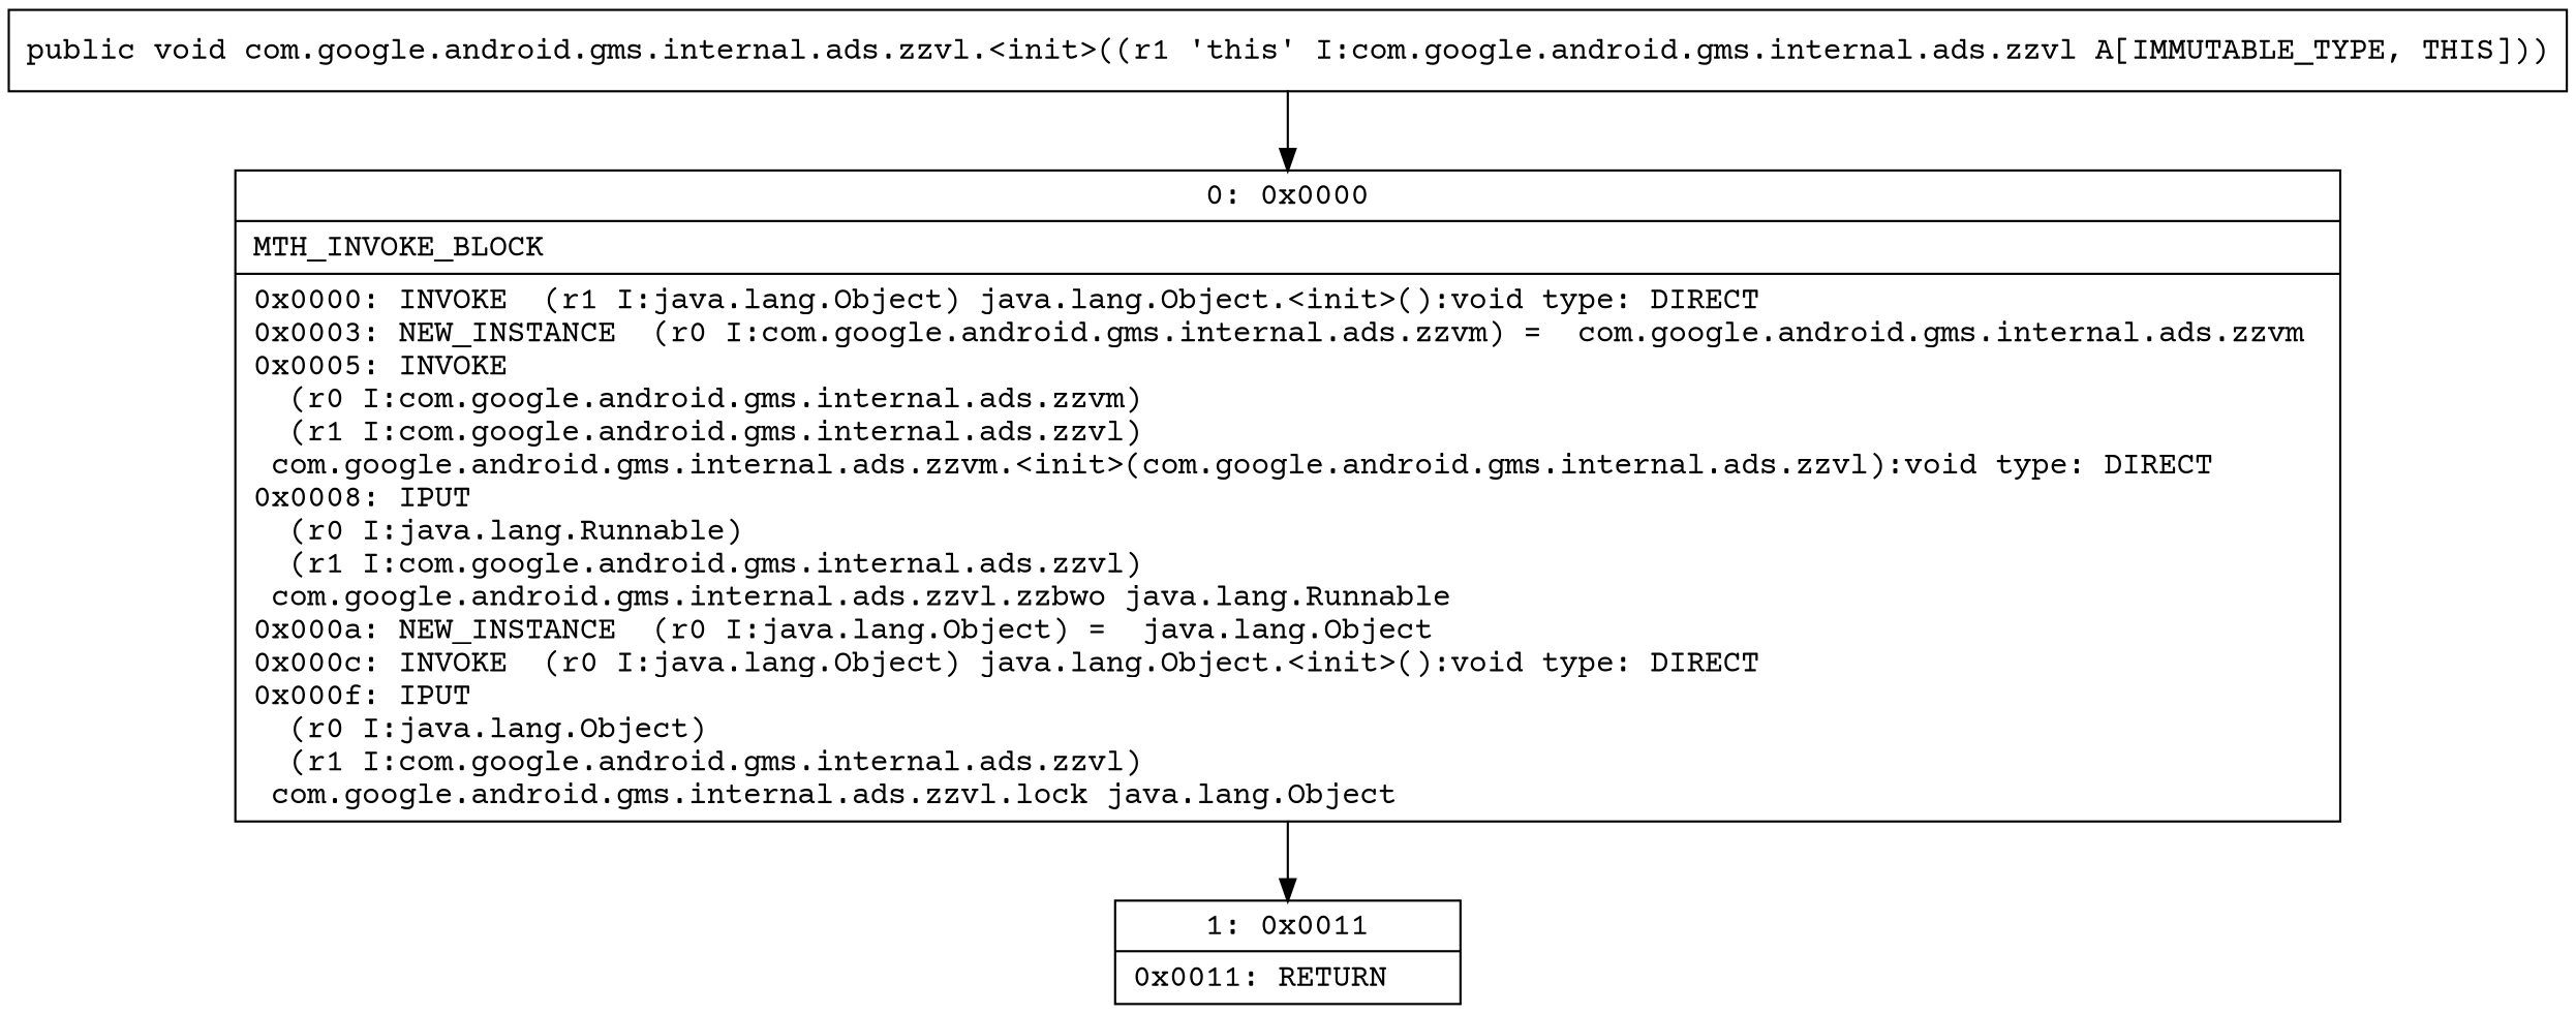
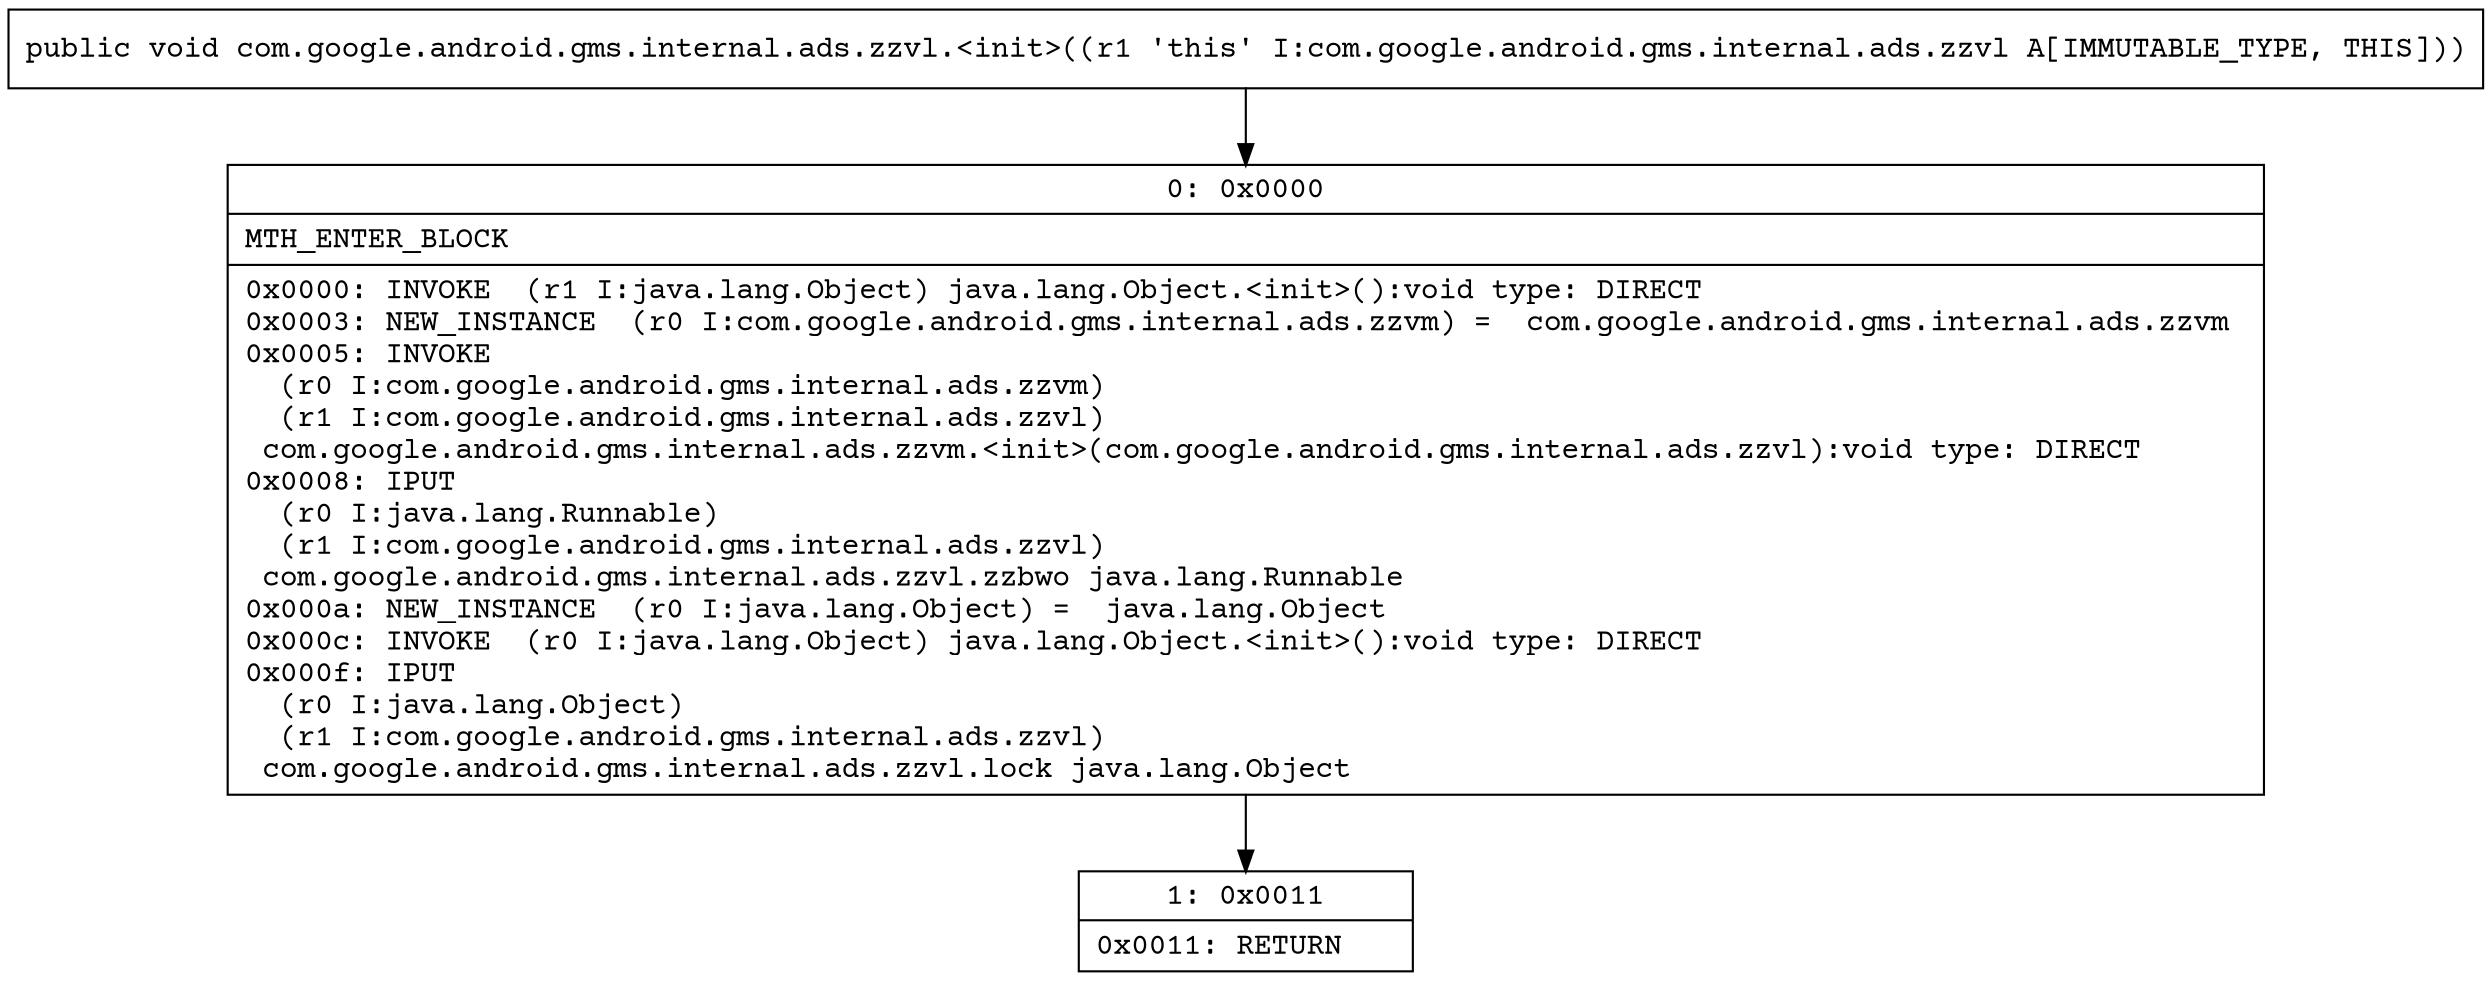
  digraph {
    fontname="Courier Prime"
    node [shape=record fontname="Courier Prime"]
    edge [fontname="Courier Prime"]
-   n1 [label="{0\:\ 0x0000|MTH_INVOKE_BLOCK\l|0x0000: INVOKE  (r1 I:java.lang.Object) java.lang.Object.\<init\>():void type: DIRECT \l0x0003: NEW_INSTANCE  (r0 I:com.google.android.gms.internal.ads.zzvm) =  com.google.android.gms.internal.ads.zzvm \l0x0005: INVOKE  \l  (r0 I:com.google.android.gms.internal.ads.zzvm)\l  (r1 I:com.google.android.gms.internal.ads.zzvl)\l com.google.android.gms.internal.ads.zzvm.\<init\>(com.google.android.gms.internal.ads.zzvl):void type: DIRECT \l0x0008: IPUT  \l  (r0 I:java.lang.Runnable)\l  (r1 I:com.google.android.gms.internal.ads.zzvl)\l com.google.android.gms.internal.ads.zzvl.zzbwo java.lang.Runnable \l0x000a: NEW_INSTANCE  (r0 I:java.lang.Object) =  java.lang.Object \l0x000c: INVOKE  (r0 I:java.lang.Object) java.lang.Object.\<init\>():void type: DIRECT \l0x000f: IPUT  \l  (r0 I:java.lang.Object)\l  (r1 I:com.google.android.gms.internal.ads.zzvl)\l com.google.android.gms.internal.ads.zzvl.lock java.lang.Object \l}"]
+   n1 [label="{0\:\ 0x0000|MTH_ENTER_BLOCK\l|0x0000: INVOKE  (r1 I:java.lang.Object) java.lang.Object.\<init\>():void type: DIRECT \l0x0003: NEW_INSTANCE  (r0 I:com.google.android.gms.internal.ads.zzvm) =  com.google.android.gms.internal.ads.zzvm \l0x0005: INVOKE  \l  (r0 I:com.google.android.gms.internal.ads.zzvm)\l  (r1 I:com.google.android.gms.internal.ads.zzvl)\l com.google.android.gms.internal.ads.zzvm.\<init\>(com.google.android.gms.internal.ads.zzvl):void type: DIRECT \l0x0008: IPUT  \l  (r0 I:java.lang.Runnable)\l  (r1 I:com.google.android.gms.internal.ads.zzvl)\l com.google.android.gms.internal.ads.zzvl.zzbwo java.lang.Runnable \l0x000a: NEW_INSTANCE  (r0 I:java.lang.Object) =  java.lang.Object \l0x000c: INVOKE  (r0 I:java.lang.Object) java.lang.Object.\<init\>():void type: DIRECT \l0x000f: IPUT  \l  (r0 I:java.lang.Object)\l  (r1 I:com.google.android.gms.internal.ads.zzvl)\l com.google.android.gms.internal.ads.zzvl.lock java.lang.Object \l}"]
    n2 [label="{1\:\ 0x0011|0x0011: RETURN   \l}"]
    n3 [label="{public void com.google.android.gms.internal.ads.zzvl.\<init\>((r1 'this' I:com.google.android.gms.internal.ads.zzvl A[IMMUTABLE_TYPE, THIS])) }"]
    n1 -> n2
    n3 -> n1
  }
